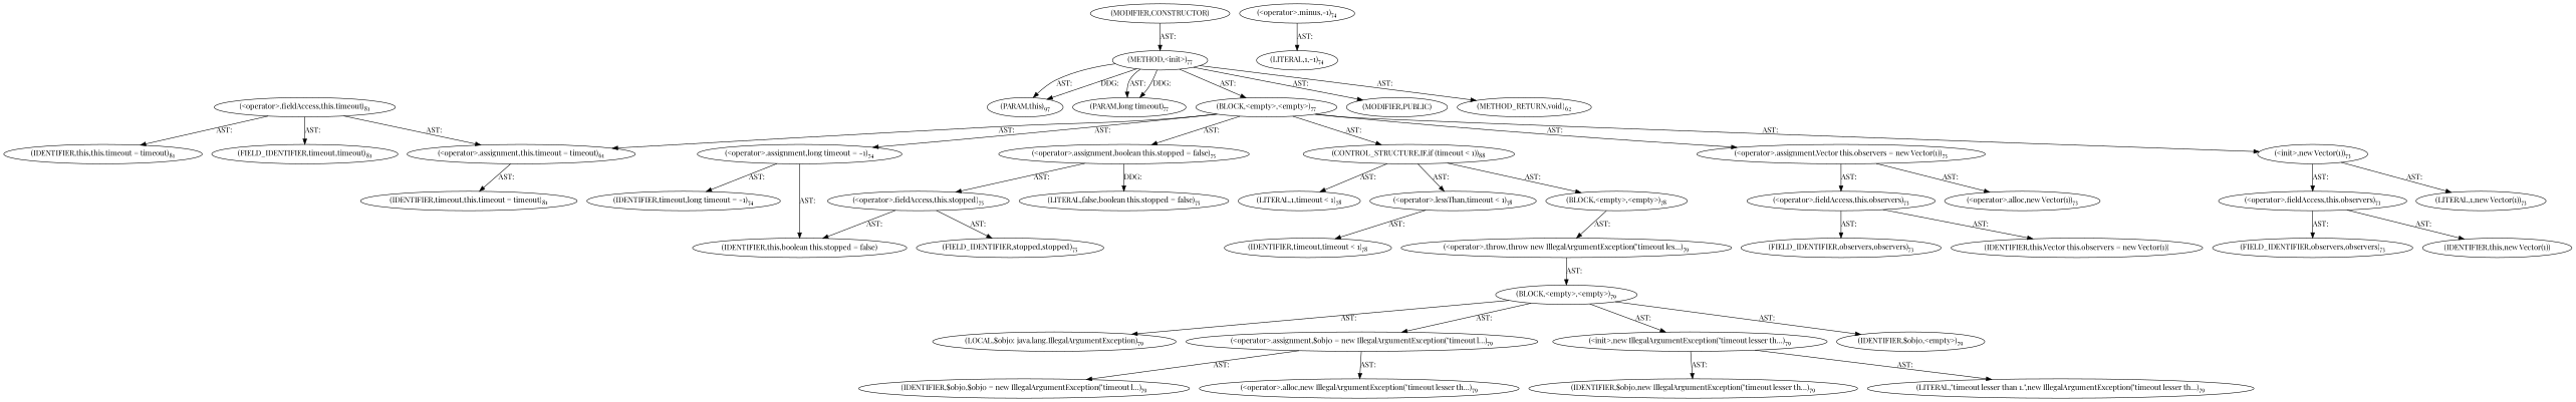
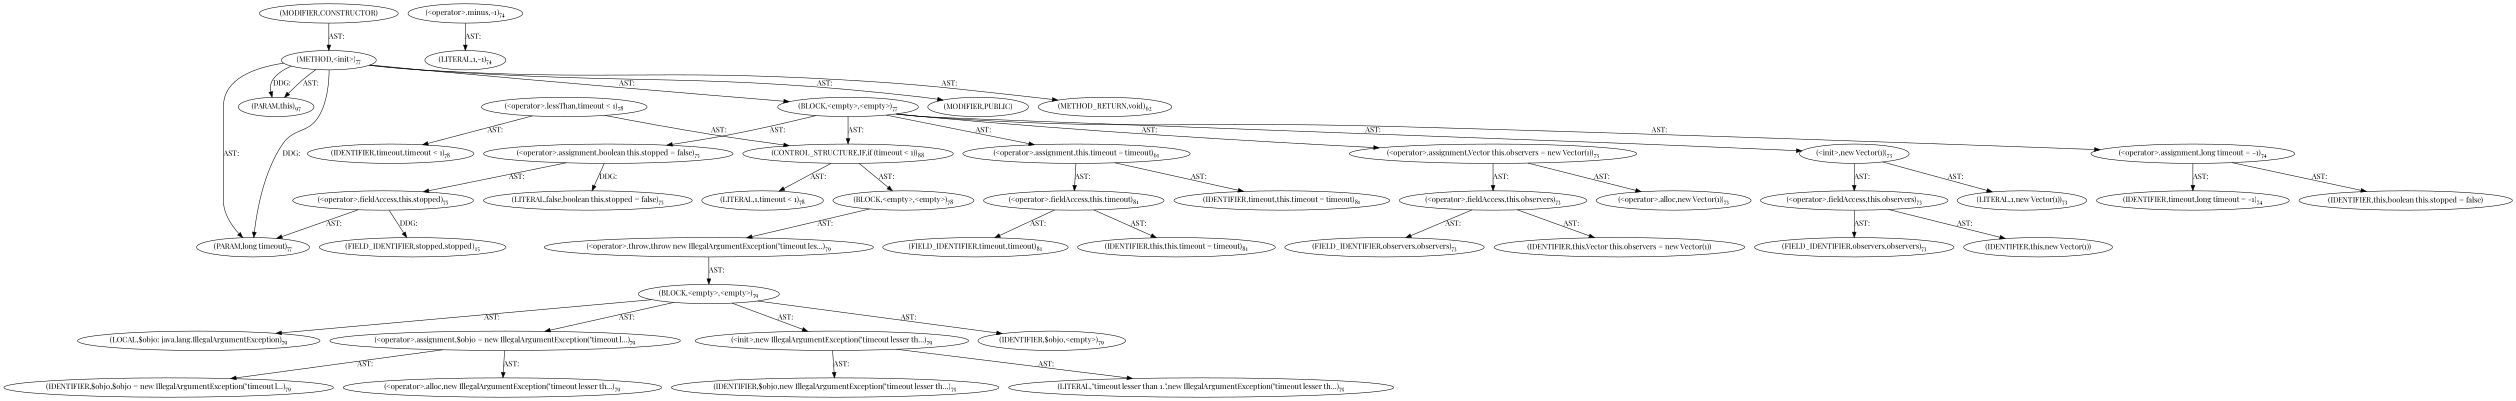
  digraph {
    fontname="Playfair Display"
    node [fontname="Playfair Display"]
    edge [fontname="Playfair Display"]
    n1 [label=<(METHOD,&lt;init&gt;)<SUB>77</SUB>>]
    n2 [label=<(PARAM,this)<SUB>97</SUB>>]
    n3 [label=<(PARAM,long timeout)<SUB>77</SUB>>]
    n4 [label=<(BLOCK,&lt;empty&gt;,&lt;empty&gt;)<SUB>77</SUB>>]
    n5 [label=<(MODIFIER,PUBLIC)>]
    n6 [label=<(METHOD_RETURN,void)<SUB>62</SUB>>]
    n7 [label=<(&lt;operator&gt;.assignment,Vector this.observers = new Vector(1))<SUB>73</SUB>>]
    n8 [label=<(&lt;init&gt;,new Vector(1))<SUB>73</SUB>>]
    n9 [label=<(&lt;operator&gt;.assignment,long timeout = -1)<SUB>74</SUB>>]
    n10 [label=<(&lt;operator&gt;.assignment,boolean this.stopped = false)<SUB>75</SUB>>]
    n11 [label=<(CONTROL_STRUCTURE,IF,if (timeout &lt; 1))<SUB>88</SUB>>]
    n12 [label=<(&lt;operator&gt;.assignment,this.timeout = timeout)<SUB>61</SUB>>]
    n13 [label=<(MODIFIER,CONSTRUCTOR)>]
    n14 [label=<(&lt;operator&gt;.fieldAccess,this.observers)<SUB>73</SUB>>]
    n15 [label=<(&lt;operator&gt;.alloc,new Vector(1))<SUB>73</SUB>>]
    n16 [label=<(&lt;operator&gt;.fieldAccess,this.observers)<SUB>73</SUB>>]
    n17 [label=<(LITERAL,1,new Vector(1))<SUB>73</SUB>>]
    n18 [label=<(IDENTIFIER,timeout,long timeout = -1)<SUB>74</SUB>>]
    n19 [label=<(IDENTIFIER,this,boolean this.stopped = false)>]
    n20 [label=<(&lt;operator&gt;.fieldAccess,this.stopped)<SUB>75</SUB>>]
    n21 [label=<(LITERAL,false,boolean this.stopped = false)<SUB>75</SUB>>]
    n22 [label=<(&lt;operator&gt;.lessThan,timeout &lt; 1)<SUB>78</SUB>>]
    n23 [label=<(BLOCK,&lt;empty&gt;,&lt;empty&gt;)<SUB>78</SUB>>]
    n24 [label=<(LITERAL,1,timeout &lt; 1)<SUB>78</SUB>>]
    n25 [label=<(&lt;operator&gt;.fieldAccess,this.timeout)<SUB>81</SUB>>]
    n26 [label=<(IDENTIFIER,timeout,this.timeout = timeout)<SUB>81</SUB>>]
    n27 [label=<(IDENTIFIER,this,Vector this.observers = new Vector(1))>]
    n28 [label=<(FIELD_IDENTIFIER,observers,observers)<SUB>73</SUB>>]
    n29 [label=<(IDENTIFIER,this,new Vector(1))>]
    n30 [label=<(FIELD_IDENTIFIER,observers,observers)<SUB>73</SUB>>]
    n31 [label=<(&lt;operator&gt;.minus,-1)<SUB>74</SUB>>]
    n32 [label=<(LITERAL,1,-1)<SUB>74</SUB>>]
-   n33 [label=<(FIELD_IDENTIFIER,stopped,stopped)<SUB>75</SUB>>]
+   n33 [label=<(FIELD_IDENTIFIER,stopped,stopped)<SUB>15</SUB>>]
    n34 [label=<(IDENTIFIER,timeout,timeout &lt; 1)<SUB>78</SUB>>]
    n35 [label=<(&lt;operator&gt;.throw,throw new IllegalArgumentException(&quot;timeout les...)<SUB>79</SUB>>]
    n36 [label=<(BLOCK,&lt;empty&gt;,&lt;empty&gt;)<SUB>79</SUB>>]
    n37 [label=<(LOCAL,$obj0: java.lang.IllegalArgumentException)<SUB>79</SUB>>]
    n38 [label=<(&lt;operator&gt;.assignment,$obj0 = new IllegalArgumentException(&quot;timeout l...)<SUB>79</SUB>>]
    n39 [label=<(&lt;init&gt;,new IllegalArgumentException(&quot;timeout lesser th...)<SUB>79</SUB>>]
    n40 [label=<(IDENTIFIER,$obj0,&lt;empty&gt;)<SUB>79</SUB>>]
    n41 [label=<(IDENTIFIER,$obj0,$obj0 = new IllegalArgumentException(&quot;timeout l...)<SUB>79</SUB>>]
    n42 [label=<(&lt;operator&gt;.alloc,new IllegalArgumentException(&quot;timeout lesser th...)<SUB>79</SUB>>]
    n43 [label=<(IDENTIFIER,$obj0,new IllegalArgumentException(&quot;timeout lesser th...)<SUB>79</SUB>>]
    n44 [label=<(LITERAL,&quot;timeout lesser than 1.&quot;,new IllegalArgumentException(&quot;timeout lesser th...)<SUB>79</SUB>>]
    n45 [label=<(IDENTIFIER,this,this.timeout = timeout)<SUB>81</SUB>>]
    n46 [label=<(FIELD_IDENTIFIER,timeout,timeout)<SUB>81</SUB>>]
    n1 -> n2 [label="AST: "]
    n1 -> n2 [label="DDG: "]
    n1 -> n3 [label="AST: "]
    n1 -> n3 [label="DDG: "]
    n1 -> n4 [label="AST: "]
    n1 -> n5 [label="AST: "]
    n1 -> n6 [label="AST: "]
    n4 -> n7 [label="AST: "]
    n4 -> n8 [label="AST: "]
    n4 -> n9 [label="AST: "]
    n4 -> n10 [label="AST: "]
    n4 -> n11 [label="AST: "]
    n4 -> n12 [label="AST: "]
    n7 -> n14 [label="AST: "]
    n7 -> n15 [label="AST: "]
    n8 -> n16 [label="AST: "]
    n8 -> n17 [label="AST: "]
    n9 -> n18 [label="AST: "]
    n9 -> n19 [label="AST: "]
    n10 -> n20 [label="AST: "]
    n10 -> n21 [label="DDG: "]
-   n11 -> n22 [label="AST: "]
+   n22 -> n11 [label="AST: "]
    n11 -> n23 [label="AST: "]
    n11 -> n24 [label="AST: "]
-   n25 -> n12 [label="AST: "]
+   n12 -> n25 [label="AST: "]
    n12 -> n26 [label="AST: "]
    n13 -> n1 [label="AST: "]
    n14 -> n27 [label="AST: "]
    n14 -> n28 [label="AST: "]
    n16 -> n29 [label="AST: "]
    n16 -> n30 [label="AST: "]
-   n20 -> n19 [label="AST: "]
-   n20 -> n33 [label="AST: "]
+   n20 -> n3 [label="AST: "]
+   n20 -> n33 [label="DDG: "]
    n22 -> n34 [label="AST: "]
    n23 -> n35 [label="AST: "]
    n25 -> n45 [label="AST: "]
    n25 -> n46 [label="AST: "]
    n31 -> n32 [label="AST: "]
    n35 -> n36 [label="AST: "]
    n36 -> n37 [label="AST: "]
    n36 -> n38 [label="AST: "]
    n36 -> n39 [label="AST: "]
    n36 -> n40 [label="AST: "]
    n38 -> n41 [label="AST: "]
    n38 -> n42 [label="AST: "]
    n39 -> n43 [label="AST: "]
    n39 -> n44 [label="AST: "]
  }
